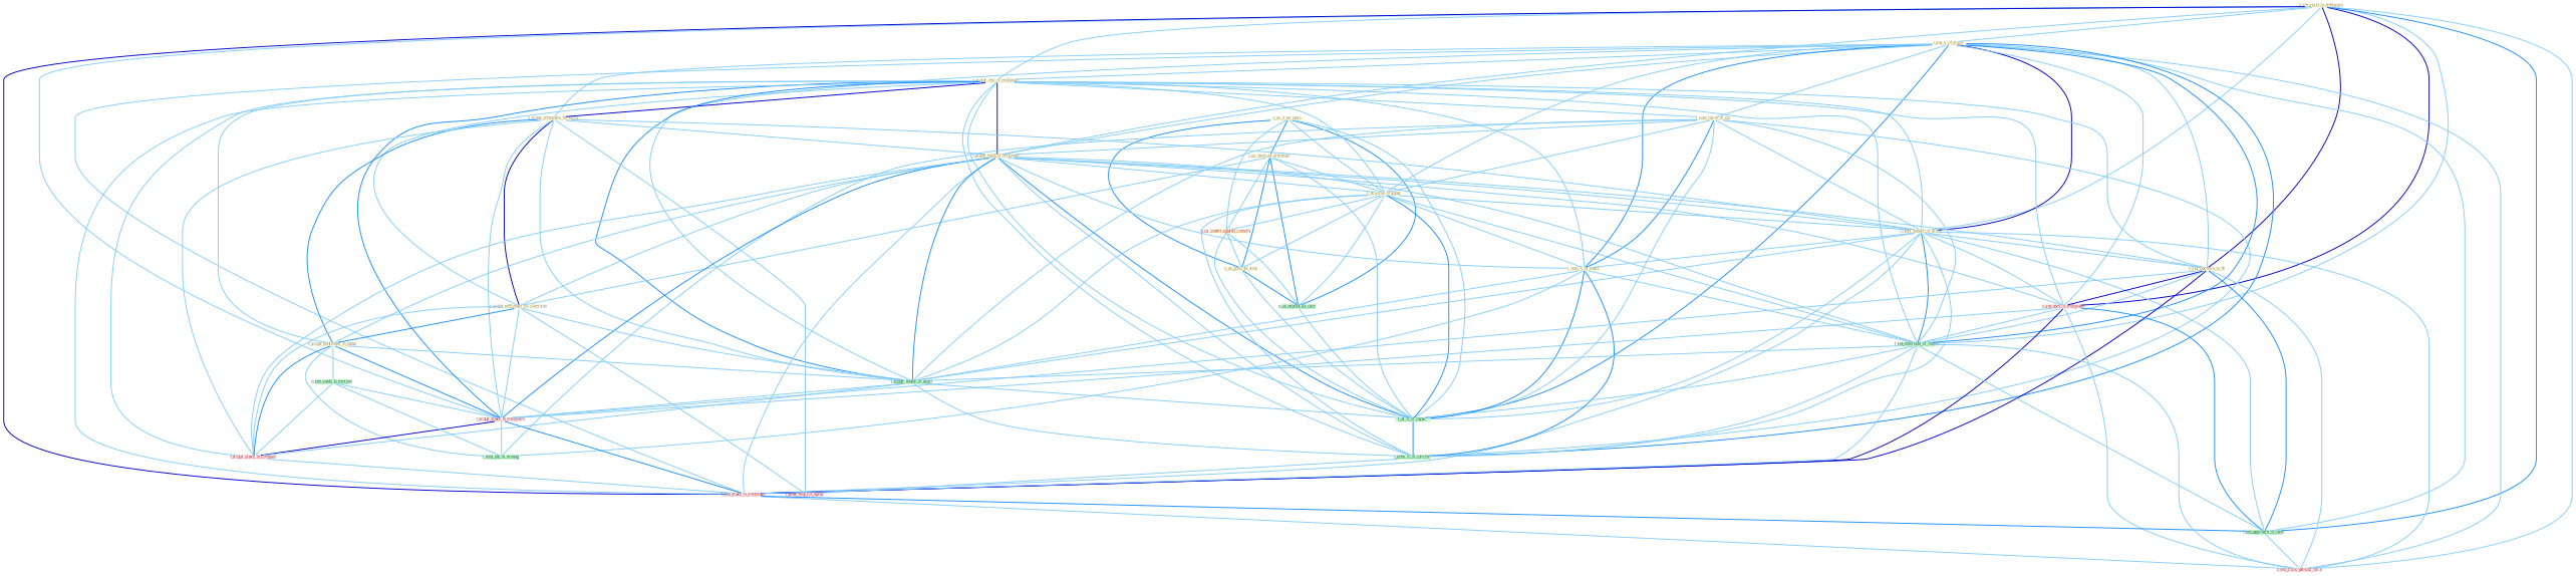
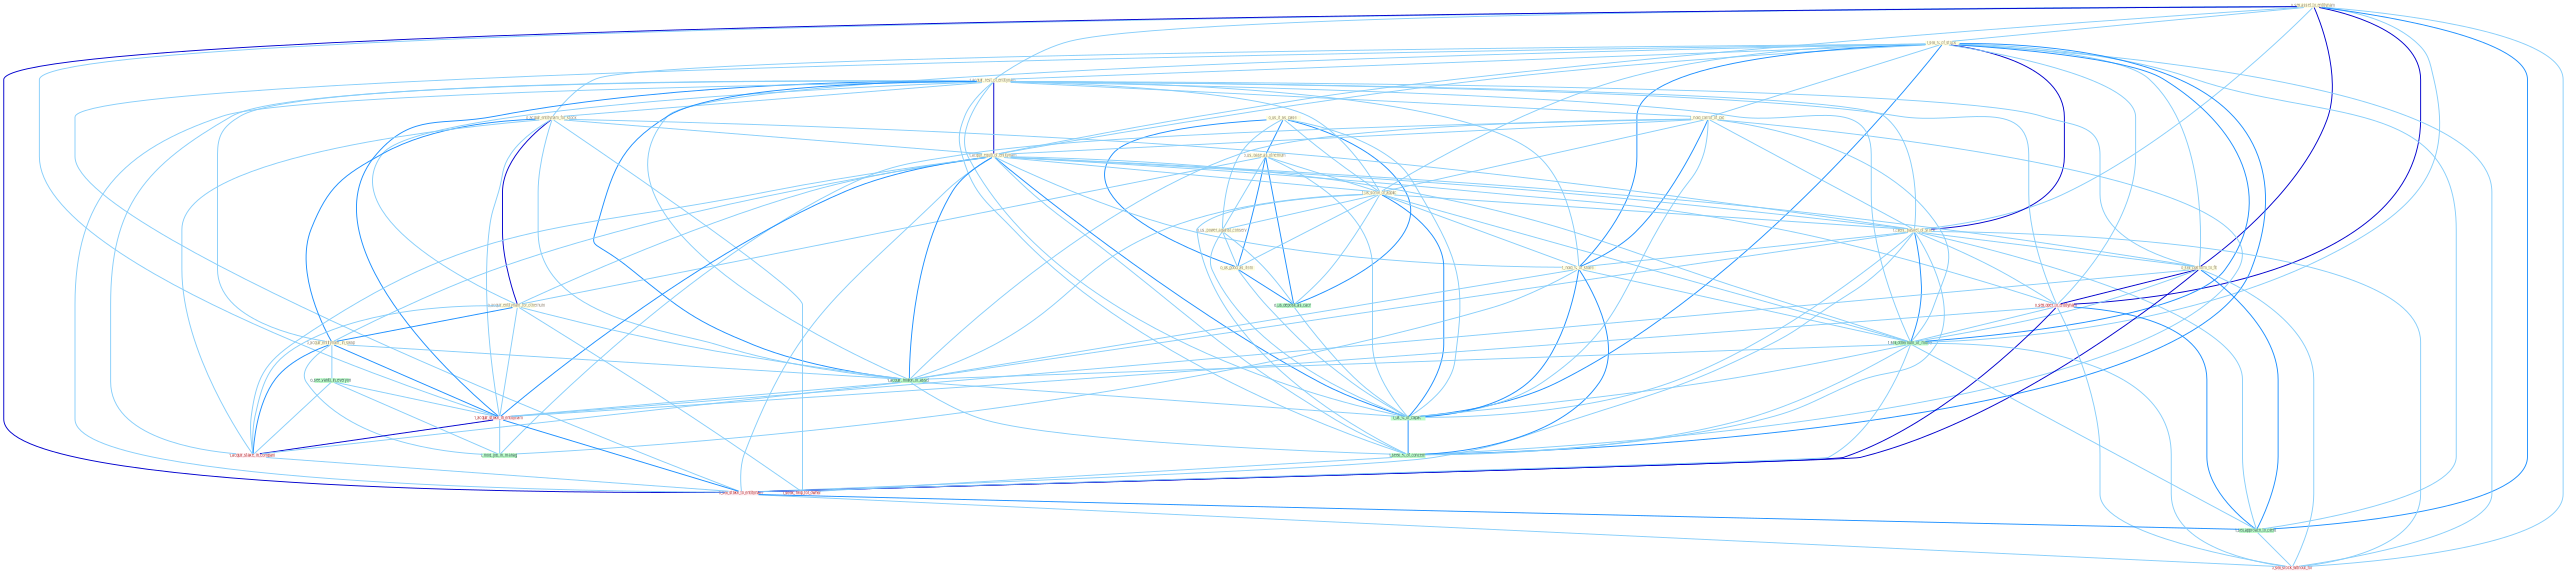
  graph {
    fontname=Inter
    node [color="#ffffe0" fixedsize=true fontcolor="#8b7d6b" fontname=Inter fontsize=4 shape=polygon style=filled]
    edge [color="#87cefa" fontname=Inter w=1]
    "0_sell_asset_to_entitynam " [height=.06 width=.5]
    "0_us_it_as_base " [height=.06 width=.5]
    "1_sell_%_of_stock " [height=.06 width=.5]
    "1_acquir_rest_of_entitynam " [height=.06 width=.5]
    "1_hold_carrot_of_bid " [height=.06 width=.5]
    "0_us_base_as_othernum " [height=.06 width=.5]
    "0_acquir_entitynam_for_stock " [height=.06 width=.5]
    "1_acquir_equiti_of_entitynam " [height=.06 width=.5]
    "1_us_some_of_applic " [height=.06 width=.5]
-   "0_us_power_against_conserv " [fontcolor="#b22222" height=.06 width=.5]
+   "0_us_power_against_conserv " [height=.06 width=.5]
    n11 [height=.06 label="1_client_basket_of_stock" width=.5]
    "1_hold_%_of_share " [height=.06 width=.5]
    "0_acquir_entitynam_for_othernum " [height=.06 width=.5]
    "0_us_good_as_item " [height=.06 width=.5]
    "0_acquir_entitynam_in_swap " [height=.06 width=.5]
    n16 [height=.06 label="0_sell_platform_to_fit" width=.5]
    "0_sell_oper_to_entitynam " [color="#fff0f5" fontcolor="#b22222" height=.06 width=.5]
    "1_acquir_stake_in_entitynam " [color="#fff0f5" fontcolor="#b22222" height=.06 width=.5]
    "1_acquir_stake_in_compani " [color="#fff0f5" fontcolor="#b22222" height=.06 width=.5]
    "0_sell_stake_to_entitynam " [color="#fff0f5" fontcolor="#b22222" height=.06 width=.5]
-   "0_sell_stock_without_hitch " [color="#fff0f5" fontcolor="#b22222" height=.06 width=.5]
+   "0_sell_stock_without_hitch " [color="#fff0f5" fontcolor="#b22222" height=.06 width=.5 label="0_sell_stock_without_for"]
    "1_seek_help_for_owner " [color="#fff0f5" fontcolor="#b22222" height=.06 width=.5]
    "1_sell_othernum_of_model " [color="#BDFCC9" fontcolor="#2f4f4f" height=.06 width=.5]
    "1_sell_approach_to_client " [color="#BDFCC9" fontcolor="#2f4f4f" height=.06 width=.5]
    "0_us_deposit_as_cach " [color="#BDFCC9" fontcolor="#2f4f4f" height=.06 width=.5]
    "1_us_%_of_capac " [color="#BDFCC9" fontcolor="#2f4f4f" height=.06 width=.5]
    "1_acquir_million_of_asset " [color="#BDFCC9" fontcolor="#2f4f4f" height=.06 width=.5]
    "1_seek_%_of_concern " [color="#BDFCC9" fontcolor="#2f4f4f" height=.06 width=.5]
    "1_hold_job_in_manag " [color="#BDFCC9" fontcolor="#2f4f4f" height=.06 width=.5]
    "0_see_vaniti_in_everyon " [color="#BDFCC9" fontcolor="#2f4f4f" height=.06 width=.5]
    subgraph sub_1 {
      "0_sell_asset_to_entitynam "
      "0_us_it_as_base "
      "1_sell_%_of_stock "
      "1_acquir_rest_of_entitynam "
      "1_hold_carrot_of_bid "
      "0_us_base_as_othernum "
      "0_acquir_entitynam_for_stock "
      "1_acquir_equiti_of_entitynam "
      "1_us_some_of_applic "
      "0_us_power_against_conserv "
      n11
      "1_hold_%_of_share "
      "0_acquir_entitynam_for_othernum "
      "0_us_good_as_item "
      "0_acquir_entitynam_in_swap "
      n16
    }
    subgraph sub_2 {
      "0_sell_oper_to_entitynam "
      "1_acquir_stake_in_entitynam "
      "1_acquir_stake_in_compani "
      "0_sell_stake_to_entitynam "
      "0_sell_stock_without_hitch "
      "1_seek_help_for_owner "
    }
    "0_sell_asset_to_entitynam " -- "1_sell_%_of_stock "
    "0_sell_asset_to_entitynam " -- "1_acquir_rest_of_entitynam "
    "0_sell_asset_to_entitynam " -- "1_acquir_equiti_of_entitynam "
    "0_sell_asset_to_entitynam " -- n11
    "0_sell_asset_to_entitynam " -- n16 [color="#0000cd" w=3]
    "0_sell_asset_to_entitynam " -- "0_sell_oper_to_entitynam " [color="#0000cd" w=3]
    "0_sell_asset_to_entitynam " -- "1_acquir_stake_in_entitynam "
    "0_sell_asset_to_entitynam " -- "0_sell_stake_to_entitynam " [color="#0000cd" w=3]
    "0_sell_asset_to_entitynam " -- "0_sell_stock_without_hitch "
    "0_sell_asset_to_entitynam " -- "1_sell_othernum_of_model "
    "0_sell_asset_to_entitynam " -- "1_sell_approach_to_client " [color="#1e90ff" w=2]
    "0_us_it_as_base " -- "0_us_base_as_othernum " [color="#1e90ff" w=2]
    "0_us_it_as_base " -- "1_us_some_of_applic "
    "0_us_it_as_base " -- "0_us_power_against_conserv "
    "0_us_it_as_base " -- "0_us_good_as_item " [color="#1e90ff" w=2]
    "0_us_it_as_base " -- "0_us_deposit_as_cach " [color="#1e90ff" w=2]
    "0_us_it_as_base " -- "1_us_%_of_capac "
    "1_sell_%_of_stock " -- "1_acquir_rest_of_entitynam "
    "1_sell_%_of_stock " -- "1_hold_carrot_of_bid "
    "1_sell_%_of_stock " -- "0_acquir_entitynam_for_stock "
    "1_sell_%_of_stock " -- "1_acquir_equiti_of_entitynam "
    "1_sell_%_of_stock " -- "1_us_some_of_applic "
    "1_sell_%_of_stock " -- n11 [color="#0000cd" w=3]
    "1_sell_%_of_stock " -- "1_hold_%_of_share " [color="#1e90ff" w=2]
    "1_sell_%_of_stock " -- n16
    "1_sell_%_of_stock " -- "0_sell_oper_to_entitynam "
    "1_sell_%_of_stock " -- "0_sell_stake_to_entitynam "
    "1_sell_%_of_stock " -- "0_sell_stock_without_hitch "
    "1_sell_%_of_stock " -- "1_sell_othernum_of_model " [color="#1e90ff" w=2]
    "1_sell_%_of_stock " -- "1_sell_approach_to_client "
    "1_sell_%_of_stock " -- "1_us_%_of_capac " [color="#1e90ff" w=2]
    "1_sell_%_of_stock " -- "1_acquir_million_of_asset "
    "1_sell_%_of_stock " -- "1_seek_%_of_concern " [color="#1e90ff" w=2]
    "1_acquir_rest_of_entitynam " -- "1_hold_carrot_of_bid "
-   "1_acquir_rest_of_entitynam " -- "0_acquir_entitynam_for_stock " [color="#0000cd"]
+   "1_acquir_rest_of_entitynam " -- "0_acquir_entitynam_for_stock "
    "1_acquir_rest_of_entitynam " -- "1_acquir_equiti_of_entitynam " [color="#0000cd" w=3]
    "1_acquir_rest_of_entitynam " -- "1_us_some_of_applic "
    "1_acquir_rest_of_entitynam " -- n11
    "1_acquir_rest_of_entitynam " -- "1_hold_%_of_share "
    "1_acquir_rest_of_entitynam " -- "0_acquir_entitynam_for_othernum "
    "1_acquir_rest_of_entitynam " -- "0_acquir_entitynam_in_swap "
    "1_acquir_rest_of_entitynam " -- n16
    "1_acquir_rest_of_entitynam " -- "0_sell_oper_to_entitynam "
    "1_acquir_rest_of_entitynam " -- "1_acquir_stake_in_entitynam " [color="#1e90ff" w=2]
    "1_acquir_rest_of_entitynam " -- "1_acquir_stake_in_compani "
    "1_acquir_rest_of_entitynam " -- "0_sell_stake_to_entitynam "
    "1_acquir_rest_of_entitynam " -- "1_sell_othernum_of_model "
    "1_acquir_rest_of_entitynam " -- "1_us_%_of_capac "
    "1_acquir_rest_of_entitynam " -- "1_acquir_million_of_asset " [color="#1e90ff" w=2]
    "1_acquir_rest_of_entitynam " -- "1_seek_%_of_concern "
    "1_hold_carrot_of_bid " -- "1_acquir_equiti_of_entitynam "
    "1_hold_carrot_of_bid " -- "1_us_some_of_applic "
    "1_hold_carrot_of_bid " -- n11
    "1_hold_carrot_of_bid " -- "1_hold_%_of_share " [color="#1e90ff" w=2]
    "1_hold_carrot_of_bid " -- "1_sell_othernum_of_model "
    "1_hold_carrot_of_bid " -- "1_us_%_of_capac "
    "1_hold_carrot_of_bid " -- "1_acquir_million_of_asset "
    "1_hold_carrot_of_bid " -- "1_seek_%_of_concern "
    "1_hold_carrot_of_bid " -- "1_hold_job_in_manag "
    "0_us_base_as_othernum " -- "1_us_some_of_applic "
    "0_us_base_as_othernum " -- "0_us_power_against_conserv "
    "0_us_base_as_othernum " -- "0_acquir_entitynam_for_othernum "
    "0_us_base_as_othernum " -- "0_us_good_as_item " [color="#1e90ff" w=2]
    "0_us_base_as_othernum " -- "0_us_deposit_as_cach " [color="#1e90ff" w=2]
    "0_us_base_as_othernum " -- "1_us_%_of_capac "
    "0_acquir_entitynam_for_stock " -- "1_acquir_equiti_of_entitynam "
    "0_acquir_entitynam_for_stock " -- n11
    "0_acquir_entitynam_for_stock " -- "0_acquir_entitynam_for_othernum " [color="#0000cd" w=3]
    "0_acquir_entitynam_for_stock " -- "0_acquir_entitynam_in_swap " [color="#1e90ff" w=2]
    "0_acquir_entitynam_for_stock " -- "1_acquir_stake_in_entitynam "
    "0_acquir_entitynam_for_stock " -- "1_acquir_stake_in_compani "
    "0_acquir_entitynam_for_stock " -- "1_seek_help_for_owner "
    "0_acquir_entitynam_for_stock " -- "1_acquir_million_of_asset "
    "1_acquir_equiti_of_entitynam " -- "1_us_some_of_applic "
    "1_acquir_equiti_of_entitynam " -- n11
    "1_acquir_equiti_of_entitynam " -- "1_hold_%_of_share "
    "1_acquir_equiti_of_entitynam " -- "0_acquir_entitynam_for_othernum "
    "1_acquir_equiti_of_entitynam " -- "0_acquir_entitynam_in_swap "
    "1_acquir_equiti_of_entitynam " -- n16
    "1_acquir_equiti_of_entitynam " -- "0_sell_oper_to_entitynam "
    "1_acquir_equiti_of_entitynam " -- "1_acquir_stake_in_entitynam " [color="#1e90ff" w=2]
    "1_acquir_equiti_of_entitynam " -- "1_acquir_stake_in_compani "
    "1_acquir_equiti_of_entitynam " -- "0_sell_stake_to_entitynam "
    "1_acquir_equiti_of_entitynam " -- "1_sell_othernum_of_model "
    "1_acquir_equiti_of_entitynam " -- "1_us_%_of_capac " [color="#1e90ff"]
    "1_acquir_equiti_of_entitynam " -- "1_acquir_million_of_asset " [color="#1e90ff" w=2]
    "1_acquir_equiti_of_entitynam " -- "1_seek_%_of_concern "
    "1_us_some_of_applic " -- "0_us_power_against_conserv "
    "1_us_some_of_applic " -- n11
    "1_us_some_of_applic " -- "1_hold_%_of_share "
    "1_us_some_of_applic " -- "0_us_good_as_item "
    "1_us_some_of_applic " -- "1_sell_othernum_of_model "
    "1_us_some_of_applic " -- "0_us_deposit_as_cach "
    "1_us_some_of_applic " -- "1_us_%_of_capac " [color="#1e90ff" w=2]
    "1_us_some_of_applic " -- "1_acquir_million_of_asset "
    "1_us_some_of_applic " -- "1_seek_%_of_concern "
    "0_us_power_against_conserv " -- "0_us_good_as_item "
    "0_us_power_against_conserv " -- "0_us_deposit_as_cach "
    "0_us_power_against_conserv " -- "1_us_%_of_capac "
    n11 -- "1_hold_%_of_share "
    n11 -- n16
    n11 -- "0_sell_oper_to_entitynam "
    n11 -- "0_sell_stake_to_entitynam "
    n11 -- "0_sell_stock_without_hitch "
    n11 -- "1_sell_othernum_of_model " [color="#1e90ff" w=2]
    n11 -- "1_sell_approach_to_client "
    n11 -- "1_us_%_of_capac "
    n11 -- "1_acquir_million_of_asset "
    n11 -- "1_seek_%_of_concern "
    "1_hold_%_of_share " -- "1_sell_othernum_of_model "
    "1_hold_%_of_share " -- "1_us_%_of_capac " [color="#1e90ff" w=2]
    "1_hold_%_of_share " -- "1_acquir_million_of_asset "
    "1_hold_%_of_share " -- "1_seek_%_of_concern " [color="#1e90ff" w=2]
    "1_hold_%_of_share " -- "1_hold_job_in_manag "
    "0_acquir_entitynam_for_othernum " -- "0_acquir_entitynam_in_swap " [color="#1e90ff" w=2]
    "0_acquir_entitynam_for_othernum " -- "1_acquir_stake_in_entitynam "
    "0_acquir_entitynam_for_othernum " -- "1_acquir_stake_in_compani "
    "0_acquir_entitynam_for_othernum " -- "1_seek_help_for_owner "
    "0_acquir_entitynam_for_othernum " -- "1_acquir_million_of_asset "
    "0_us_good_as_item " -- "0_us_deposit_as_cach " [color="#1e90ff" w=2]
    "0_us_good_as_item " -- "1_us_%_of_capac "
    "0_acquir_entitynam_in_swap " -- "1_acquir_stake_in_entitynam " [color="#1e90ff" w=2]
    "0_acquir_entitynam_in_swap " -- "1_acquir_stake_in_compani " [color="#1e90ff" w=2]
    "0_acquir_entitynam_in_swap " -- "1_acquir_million_of_asset "
    "0_acquir_entitynam_in_swap " -- "1_hold_job_in_manag "
    "0_acquir_entitynam_in_swap " -- "0_see_vaniti_in_everyon "
    n16 -- "0_sell_oper_to_entitynam " [color="#0000cd" w=3]
    n16 -- "1_acquir_stake_in_entitynam "
    n16 -- "0_sell_stake_to_entitynam " [color="#0000cd" w=3]
    n16 -- "0_sell_stock_without_hitch "
    n16 -- "1_sell_othernum_of_model "
    n16 -- "1_sell_approach_to_client " [color="#1e90ff" w=2]
    "0_sell_oper_to_entitynam " -- "1_acquir_stake_in_entitynam "
    "0_sell_oper_to_entitynam " -- "0_sell_stake_to_entitynam " [color="#0000cd" w=3]
    "0_sell_oper_to_entitynam " -- "0_sell_stock_without_hitch "
    "0_sell_oper_to_entitynam " -- "1_sell_othernum_of_model "
    "0_sell_oper_to_entitynam " -- "1_sell_approach_to_client " [color="#1e90ff" w=2]
    "1_acquir_stake_in_entitynam " -- "1_acquir_stake_in_compani " [color="#0000cd" w=3]
    "1_acquir_stake_in_entitynam " -- "0_sell_stake_to_entitynam " [color="#1e90ff" w=2]
    "1_acquir_stake_in_entitynam " -- "1_hold_job_in_manag "
    "1_acquir_stake_in_compani " -- "0_sell_stake_to_entitynam "
    "0_sell_stake_to_entitynam " -- "0_sell_stock_without_hitch "
    "0_sell_stake_to_entitynam " -- "1_sell_approach_to_client " [color="#1e90ff" w=2]
    "1_sell_othernum_of_model " -- "0_sell_stake_to_entitynam "
    "1_sell_othernum_of_model " -- "0_sell_stock_without_hitch "
    "1_sell_othernum_of_model " -- "1_sell_approach_to_client "
    "1_sell_othernum_of_model " -- "1_us_%_of_capac "
    "1_sell_othernum_of_model " -- "1_acquir_million_of_asset "
    "1_sell_othernum_of_model " -- "1_seek_%_of_concern "
    "1_sell_approach_to_client " -- "0_sell_stock_without_hitch "
    "0_us_deposit_as_cach " -- "1_us_%_of_capac "
    "1_us_%_of_capac " -- "1_seek_%_of_concern " [color="#1e90ff" w=2]
    "1_acquir_million_of_asset " -- "1_acquir_stake_in_entitynam "
    "1_acquir_million_of_asset " -- "1_acquir_stake_in_compani "
    "1_acquir_million_of_asset " -- "1_us_%_of_capac "
    "1_acquir_million_of_asset " -- "1_seek_%_of_concern "
    "1_seek_%_of_concern " -- "1_seek_help_for_owner "
    "0_see_vaniti_in_everyon " -- "1_acquir_stake_in_entitynam "
    "0_see_vaniti_in_everyon " -- "1_acquir_stake_in_compani "
    "0_see_vaniti_in_everyon " -- "1_hold_job_in_manag "
  }
